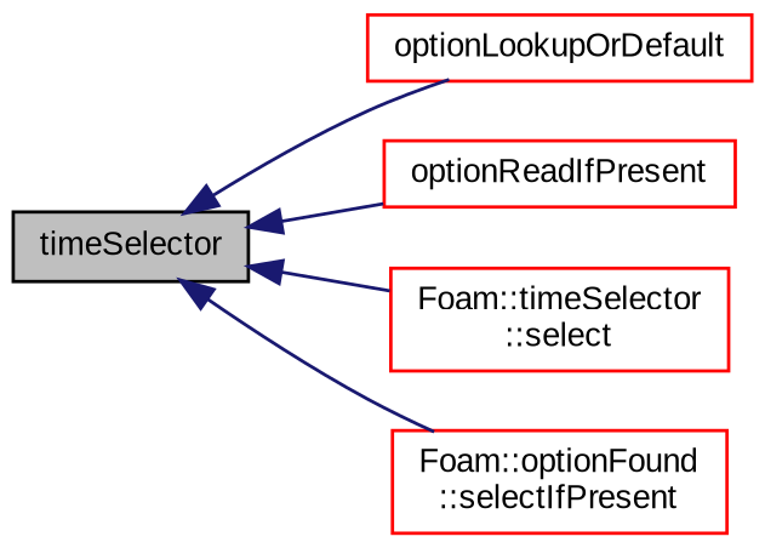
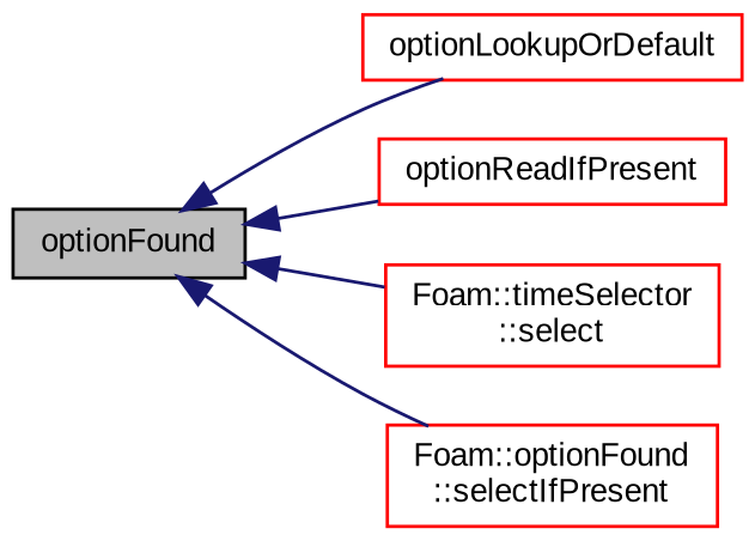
  digraph {
    fontname="Liberation Sans"
    rankdir=LR
    node [color=red fontname="Liberation Sans" fontsize=10 shape=record]
    edge [color=midnightblue dir=back fontname="Liberation Sans" fontsize=10 labelfontname=FreeSans labelfontsize=10 style=solid]
-   n1 [color=black fillcolor=grey75 fontcolor=black height=0.2 label=timeSelector style=filled width=0.4]
+   n1 [color=black fillcolor=grey75 fontcolor=black height=0.2 label=optionFound style=filled width=0.4]
    n2 [height=0.2 label=optionLookupOrDefault width=0.4]
    n3 [height=0.2 label=optionReadIfPresent width=0.4]
    n4 [height=0.2 label="Foam::timeSelector\l::select" width=0.4]
    n5 [height=0.2 label="Foam::optionFound\l::selectIfPresent" width=0.4]
    n1 -> n2
    n1 -> n3
    n1 -> n4
    n1 -> n5
  }
